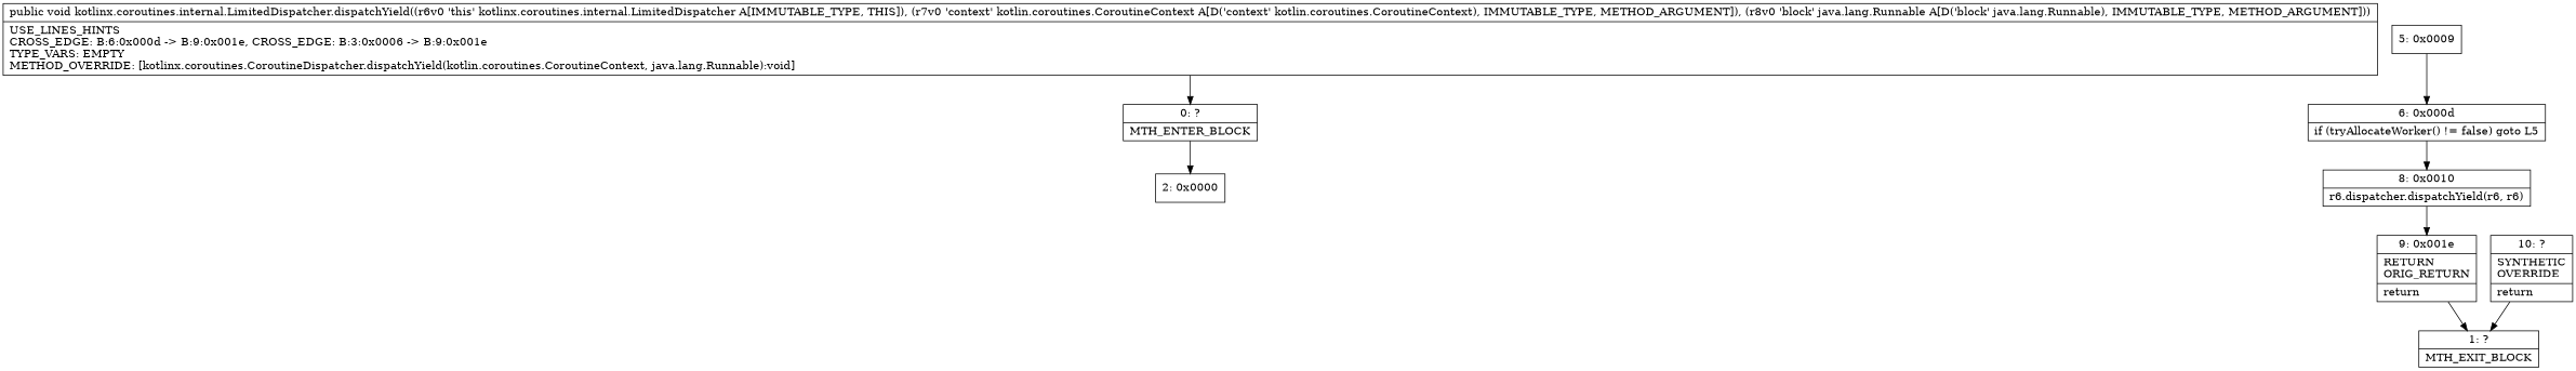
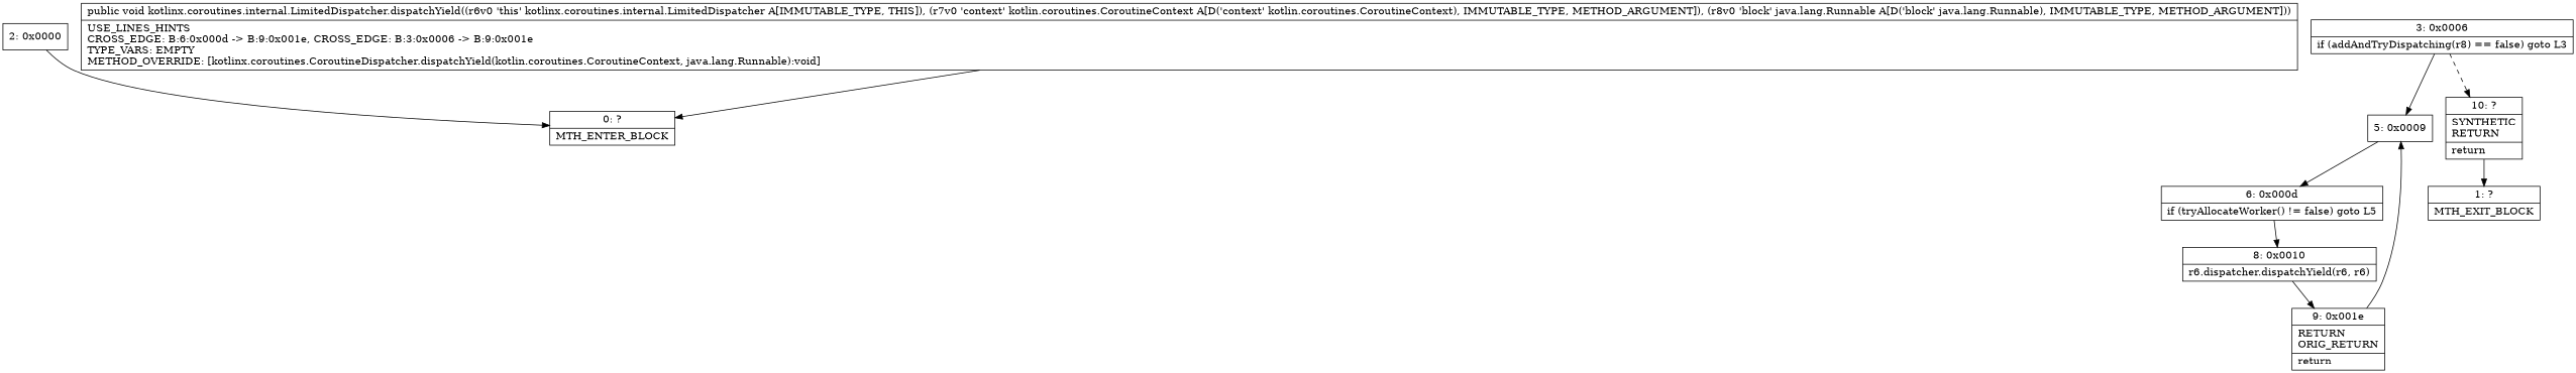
  digraph {
    node [shape=record]
    n1 [label="{0\:\ ?|MTH_ENTER_BLOCK\l}"]
    n2 [label="{2\:\ 0x0000}"]
+   n3 [label="{3\:\ 0x0006|if (addAndTryDispatching(r8) == false) goto L3\l}"]
    n4 [label="{5\:\ 0x0009}"]
-   n5 [label="{10\:\ ?|SYNTHETIC\lOVERRIDE\l|return\l}"]
+   n5 [label="{10\:\ ?|SYNTHETIC\lRETURN\l|return\l}"]
    n6 [label="{6\:\ 0x000d|if (tryAllocateWorker() != false) goto L5\l}"]
    n7 [label="{1\:\ ?|MTH_EXIT_BLOCK\l}"]
    n8 [label="{8\:\ 0x0010|r6.dispatcher.dispatchYield(r6, r6)\l}"]
    n9 [label="{9\:\ 0x001e|RETURN\lORIG_RETURN\l|return\l}"]
    n10 [label="{public void kotlinx.coroutines.internal.LimitedDispatcher.dispatchYield((r6v0 'this' kotlinx.coroutines.internal.LimitedDispatcher A[IMMUTABLE_TYPE, THIS]), (r7v0 'context' kotlin.coroutines.CoroutineContext A[D('context' kotlin.coroutines.CoroutineContext), IMMUTABLE_TYPE, METHOD_ARGUMENT]), (r8v0 'block' java.lang.Runnable A[D('block' java.lang.Runnable), IMMUTABLE_TYPE, METHOD_ARGUMENT]))  | USE_LINES_HINTS\lCROSS_EDGE: B:6:0x000d \-\> B:9:0x001e, CROSS_EDGE: B:3:0x0006 \-\> B:9:0x001e\lTYPE_VARS: EMPTY\lMETHOD_OVERRIDE: [kotlinx.coroutines.CoroutineDispatcher.dispatchYield(kotlin.coroutines.CoroutineContext, java.lang.Runnable):void]\l}"]
-   n1 -> n2
+   n2 -> n1
+   n3 -> n4
+   n3 -> n5 [style=dashed]
    n4 -> n6
    n5 -> n7
    n6 -> n8
    n8 -> n9
-   n9 -> n7
+   n9 -> n4
    n10 -> n1
  }
